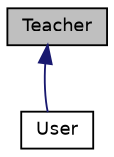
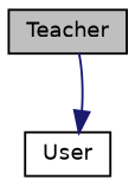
  digraph {
    node [color=black fontname=Helvetica fontsize=10 shape=record style=filled]
    n1 [fillcolor=grey75 fontcolor=black height=0.2 label=Teacher width=0.4]
    n2 [fillcolor=white height=0.2 label=User width=0.4]
-   n1 -> n2 [color=midnightblue dir=back fontname=Helvetica fontsize=10 labelfontname=Helvetica labelfontsize=10 style=solid]
+   n2 -> n1 [color=midnightblue dir=back fontname=Helvetica fontsize=10 labelfontname=Helvetica labelfontsize=10 style=solid]
  }
